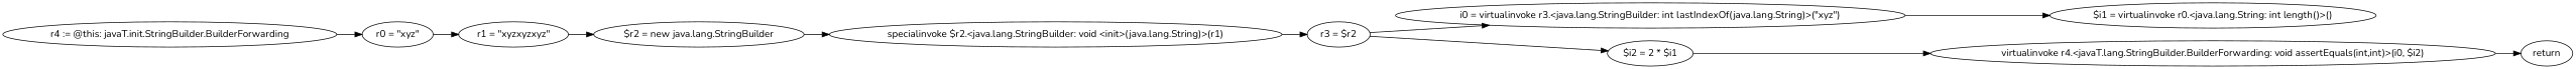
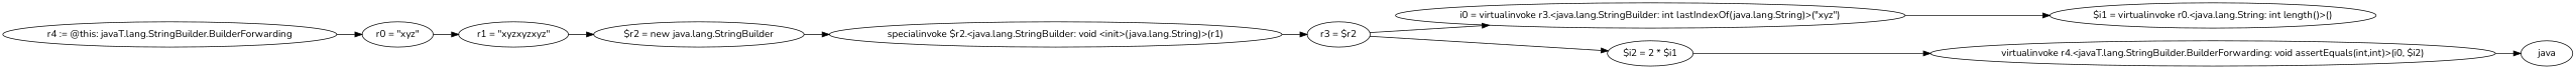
  digraph {
    fontname=Nunito
    rankdir=LR
    node [fontname=Nunito]
    edge [fontname=Nunito]
-   "r4 := @this: javaT.lang.StringBuilder.BuilderForwarding" [label="r4 := @this: javaT.init.StringBuilder.BuilderForwarding"]
+   "r4 := @this: javaT.lang.StringBuilder.BuilderForwarding"
    "r0 = \"xyz\""
    "r1 = \"xyzxyzxyz\""
    "$r2 = new java.lang.StringBuilder"
    "specialinvoke $r2.<java.lang.StringBuilder: void <init>(java.lang.String)>(r1)"
    "r3 = $r2"
    "i0 = virtualinvoke r3.<java.lang.StringBuilder: int lastIndexOf(java.lang.String)>(\"xyz\")"
    "$i2 = 2 * $i1"
    "$i1 = virtualinvoke r0.<java.lang.String: int length()>()"
    "virtualinvoke r4.<javaT.lang.StringBuilder.BuilderForwarding: void assertEquals(int,int)>(i0, $i2)"
-   return
+   return [label=java]
    "r4 := @this: javaT.lang.StringBuilder.BuilderForwarding" -> "r0 = \"xyz\""
    "r0 = \"xyz\"" -> "r1 = \"xyzxyzxyz\""
    "r1 = \"xyzxyzxyz\"" -> "$r2 = new java.lang.StringBuilder"
    "$r2 = new java.lang.StringBuilder" -> "specialinvoke $r2.<java.lang.StringBuilder: void <init>(java.lang.String)>(r1)"
    "specialinvoke $r2.<java.lang.StringBuilder: void <init>(java.lang.String)>(r1)" -> "r3 = $r2"
    "r3 = $r2" -> "i0 = virtualinvoke r3.<java.lang.StringBuilder: int lastIndexOf(java.lang.String)>(\"xyz\")"
    "r3 = $r2" -> "$i2 = 2 * $i1"
    "i0 = virtualinvoke r3.<java.lang.StringBuilder: int lastIndexOf(java.lang.String)>(\"xyz\")" -> "$i1 = virtualinvoke r0.<java.lang.String: int length()>()"
    "$i2 = 2 * $i1" -> "virtualinvoke r4.<javaT.lang.StringBuilder.BuilderForwarding: void assertEquals(int,int)>(i0, $i2)"
    "virtualinvoke r4.<javaT.lang.StringBuilder.BuilderForwarding: void assertEquals(int,int)>(i0, $i2)" -> return
  }
